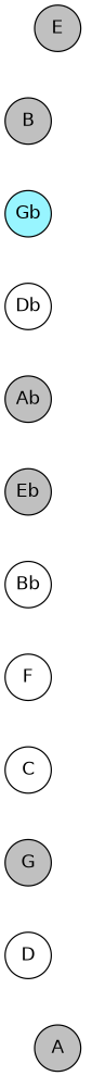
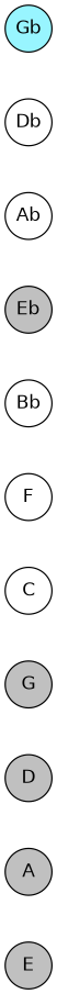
  graph {
    mindist=.1
    node [fillcolor=gray fontname=Helvetica margin=0 shape=circle style=filled]
    edge [style=invis]
    E
-   B
    Gb [fillcolor=cadetblue1]
    Db [fillcolor=white]
-   Ab
+   Ab [fillcolor=white]
    Eb
    Bb [fillcolor=white]
    F [fillcolor=white]
    C [fillcolor=white]
    G
-   D [fillcolor=white]
+   D
    A
    subgraph sub_1 {
      E
-     B
      Gb
      Db
      Ab
      Eb
      Bb
      F
      C
      G
      D
      A
    }
-   E -- B
-   B -- Gb
    Gb -- Db
    Db -- Ab
    Ab -- Eb
    Eb -- Bb
    Bb -- F
    F -- C
    C -- G
    G -- D
    D -- A
    A -- E
  }
